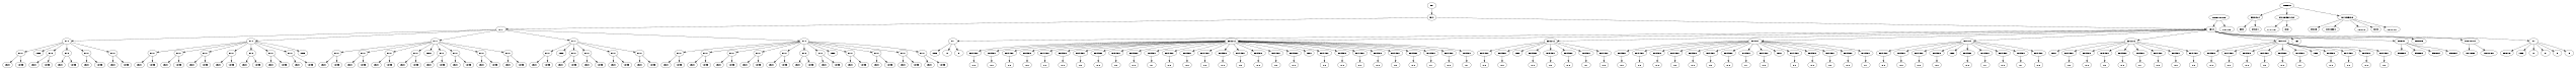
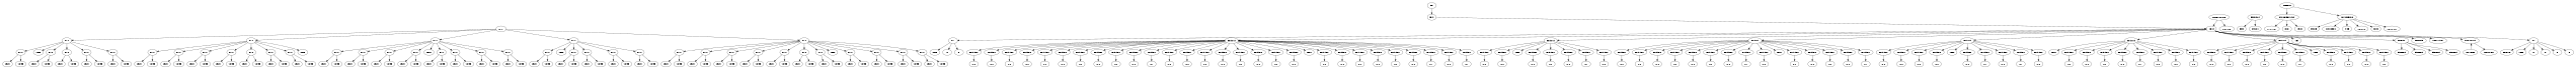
  digraph {
    fontname=Lato
    node [fontname=Lato]
    edge [fontname=Lato]
    n1 [label=TEI]
    n2 [label=text]
    n3 [label=front]
    n4 [label=body]
    n5 [label=fileDesc]
    n6 [label=titleStmt]
    n7 [label=publicationStmt]
    n8 [label=SourceDesc]
    n9 [label=title]
    n10 [label=author]
    n11 [label=publisher]
    n12 [label=idno]
+   n13 [label=rights]
    n14 [label=genre]
    n15 [label=inspiration]
+   n16 [label=type]
    n17 [label=periode]
    n18 [label=taille]
    n19 [label=permalien]
    n20 [label=docTitle]
    n21 [label=docDate]
+   n22 [label=docAuthor]
    n23 [label=docImprint]
    n24 [label=div]
    n25 [label=div]
    n26 [label=castList]
    n27 [label=castList]
    n28 [label=castList]
    n29 [label=castList]
    n30 [label=castList]
    n31 [label=castList]
    n32 [label=set]
    n33 [label=div1]
    n34 [label=div1]
    n35 [label=div1]
    n36 [label=div1]
    n37 [label=div1]
    n38 [label=titlePart]
    n39 [label=titlePart]
    n40 [label=titlePart]
    n41 [label=titlePart]
    n42 [label=privilege]
    n43 [label=imprimeur]
    n44 [label=performance]
    n45 [label=premiere]
    n46 [label=adresse]
    n47 [label=head]
    n48 [label=p]
    n49 [label=p]
    n50 [label=p]
    n51 [label=p]
    n52 [label=head]
    n53 [label=p]
    n54 [label=p]
    n55 [label=head]
    n56 [label=castItem]
    n57 [label=castItem]
    n58 [label=castItem]
    n59 [label=castItem]
    n60 [label=castItem]
    n61 [label=castItem]
    n62 [label=castItem]
    n63 [label=castItem]
    n64 [label=castItem]
    n65 [label=castItem]
    n66 [label=castItem]
    n67 [label=castItem]
    n68 [label=castItem]
    n69 [label=castItem]
    n70 [label=castItem]
    n71 [label=castItem]
    n72 [label=castItem]
    n73 [label=castItem]
    n74 [label=castItem]
    n75 [label=castItem]
    n76 [label=castItem]
    n77 [label=castItem]
    n78 [label=castItem]
    n79 [label=castItem]
    n80 [label=castItem]
    n81 [label=castItem]
    n82 [label=castItem]
    n83 [label=castItem]
    n84 [label=head]
    n85 [label=castItem]
    n86 [label=castItem]
    n87 [label=castItem]
    n88 [label=castItem]
    n89 [label=castItem]
    n90 [label=castItem]
    n91 [label=castItem]
    n92 [label=head]
    n93 [label=castItem]
    n94 [label=castItem]
    n95 [label=castItem]
    n96 [label=castItem]
    n97 [label=castItem]
    n98 [label=castItem]
    n99 [label=castItem]
    n100 [label=castItem]
    n101 [label=castItem]
    n102 [label=castItem]
    n103 [label=castItem]
    n104 [label=castItem]
    n105 [label=castItem]
    n106 [label=castItem]
    n107 [label=head]
    n108 [label=castItem]
    n109 [label=castItem]
    n110 [label=castItem]
    n111 [label=castItem]
    n112 [label=castItem]
    n113 [label=castItem]
    n114 [label=castItem]
    n115 [label=castItem]
    n116 [label=castItem]
    n117 [label=head]
    n118 [label=castItem]
    n119 [label=castItem]
    n120 [label=castItem]
    n121 [label=castItem]
    n122 [label=castItem]
    n123 [label=castItem]
    n124 [label=castItem]
    n125 [label=castItem]
    n126 [label=head]
    n127 [label=castItem]
    n128 [label=castItem]
    n129 [label=castItem]
    n130 [label=castItem]
    n131 [label=castItem]
    n132 [label=castItem]
    n133 [label=castItem]
    n134 [label=castItem]
    n135 [label=castItem]
    n136 [label=castItem]
    n137 [label=role]
    n138 [label=role]
    n139 [label=role]
    n140 [label=role]
    n141 [label=role]
    n142 [label=role]
    n143 [label=role]
    n144 [label=role]
    n145 [label=role]
    n146 [label=role]
    n147 [label=role]
    n148 [label=role]
    n149 [label=role]
    n150 [label=role]
    n151 [label=role]
    n152 [label=role]
    n153 [label=role]
    n154 [label=role]
    n155 [label=role]
    n156 [label=role]
    n157 [label=role]
    n158 [label=role]
    n159 [label=role]
    n160 [label=role]
    n161 [label=role]
    n162 [label=role]
    n163 [label=role]
    n164 [label=role]
    n165 [label=role]
    n166 [label=role]
    n167 [label=role]
    n168 [label=role]
    n169 [label=role]
    n170 [label=role]
    n171 [label=role]
    n172 [label=role]
    n173 [label=role]
    n174 [label=role]
    n175 [label=role]
    n176 [label=role]
    n177 [label=role]
    n178 [label=role]
    n179 [label=role]
    n180 [label=role]
    n181 [label=role]
    n182 [label=role]
    n183 [label=role]
    n184 [label=role]
    n185 [label=role]
    n186 [label=role]
    n187 [label=role]
    n188 [label=role]
    n189 [label=role]
    n190 [label=role]
    n191 [label=role]
    n192 [label=role]
    n193 [label=role]
    n194 [label=role]
    n195 [label=role]
    n196 [label=role]
    n197 [label=role]
    n198 [label=role]
    n199 [label=role]
    n200 [label=role]
    n201 [label=role]
    n202 [label=role]
    n203 [label=role]
    n204 [label=role]
    n205 [label=role]
    n206 [label=role]
    n207 [label=role]
    n208 [label=role]
    n209 [label=role]
    n210 [label=role]
    n211 [label=role]
    n212 [label=role]
    n213 [label=head]
    n214 [label=div2]
    n215 [label=div2]
    n216 [label=div2]
    n217 [label=div2]
    n218 [label=div2]
    n219 [label=head]
    n220 [label=div2]
    n221 [label=div2]
    n222 [label=div2]
    n223 [label=div2]
    n224 [label=div2]
    n225 [label=div2]
    n226 [label=div2]
    n227 [label=head]
    n228 [label=div2]
    n229 [label=div2]
    n230 [label=div2]
    n231 [label=div2]
    n232 [label=div2]
    n233 [label=div2]
    n234 [label=div2]
    n235 [label=div2]
    n236 [label=head]
    n237 [label=div2]
    n238 [label=div2]
    n239 [label=div2]
    n240 [label=div2]
    n241 [label=div2]
    n242 [label=head]
    n243 [label=div2]
    n244 [label=div2]
    n245 [label=div2]
    n246 [label=div2]
    n247 [label=div2]
    n248 [label=div2]
    n249 [label=div2]
    n250 [label=div2]
    n251 [label=div2]
    n252 [label=div2]
    n253 [label=div2]
    n254 [label=head]
    n255 [label=stage]
    n256 [label=head]
    n257 [label=stage]
    n258 [label=head]
    n259 [label=stage]
    n260 [label=head]
    n261 [label=stage]
    n262 [label=head]
    n263 [label=stage]
    n264 [label=head]
    n265 [label=stage]
    n266 [label=head]
    n267 [label=stage]
    n268 [label=head]
    n269 [label=stage]
    n270 [label=head]
    n271 [label=stage]
    n272 [label=head]
    n273 [label=stage]
    n274 [label=head]
    n275 [label=stage]
    n276 [label=head]
    n277 [label=stage]
    n278 [label=head]
    n279 [label=stage]
    n280 [label=head]
    n281 [label=stage]
    n282 [label=head]
    n283 [label=stage]
    n284 [label=head]
    n285 [label=stage]
    n286 [label=head]
    n287 [label=stage]
    n288 [label=head]
    n289 [label=stage]
    n290 [label=head]
    n291 [label=stage]
    n292 [label=head]
    n293 [label=stage]
    n294 [label=head]
    n295 [label=stage]
    n296 [label=head]
    n297 [label=stage]
    n298 [label=head]
    n299 [label=stage]
    n300 [label=head]
    n301 [label=stage]
    n302 [label=head]
    n303 [label=stage]
    n304 [label=head]
    n305 [label=stage]
    n306 [label=head]
    n307 [label=stage]
    n308 [label=head]
    n309 [label=stage]
    n310 [label=head]
    n311 [label=stage]
    n312 [label=head]
    n313 [label=stage]
    n314 [label=head]
    n315 [label=stage]
    n316 [label=head]
    n317 [label=stage]
    n318 [label=head]
    n319 [label=stage]
    n320 [label=head]
    n321 [label=stage]
    n322 [label=head]
    n323 [label=stage]
    n324 [label=head]
    n325 [label=stage]
    n1 -> n2
    n2 -> n3
-   n2 -> n4
    n3 -> n20
    n3 -> n21
+   n3 -> n22
    n3 -> n23
    n3 -> n24
    n3 -> n25
    n3 -> n26
    n3 -> n27
    n3 -> n28
    n3 -> n29
    n3 -> n30
    n3 -> n31
    n3 -> n32
    n4 -> n33
    n4 -> n34
    n4 -> n35
    n4 -> n36
    n4 -> n37
-   n5 -> n6
    n5 -> n7
    n5 -> n8
    n6 -> n9
    n6 -> n10
    n7 -> n11
    n7 -> n12
+   n7 -> n13
    n8 -> n14
    n8 -> n15
+   n8 -> n16
    n8 -> n17
    n8 -> n18
    n8 -> n19
    n20 -> n38
    n20 -> n39
    n20 -> n40
    n20 -> n41
-   n23 -> n42
+   n42 -> n23
    n23 -> n43
    n24 -> n46
    n24 -> n47
    n24 -> n48
    n24 -> n49
    n24 -> n50
    n24 -> n51
    n25 -> n52
    n25 -> n53
    n25 -> n54
    n26 -> n55
    n26 -> n56
    n26 -> n57
    n26 -> n58
    n26 -> n59
    n26 -> n60
    n26 -> n61
    n26 -> n62
    n26 -> n63
    n26 -> n64
    n26 -> n65
    n26 -> n66
    n26 -> n67
    n26 -> n68
    n26 -> n69
    n26 -> n70
    n26 -> n71
    n26 -> n72
    n26 -> n73
    n26 -> n74
    n26 -> n75
    n26 -> n76
    n26 -> n77
    n26 -> n78
    n26 -> n79
    n26 -> n80
    n26 -> n81
    n26 -> n82
    n26 -> n83
    n27 -> n84
    n27 -> n85
    n27 -> n86
    n27 -> n87
    n27 -> n88
    n27 -> n89
    n27 -> n90
    n27 -> n91
    n28 -> n92
    n28 -> n93
    n28 -> n94
    n28 -> n95
    n28 -> n96
    n28 -> n97
    n28 -> n98
    n28 -> n99
    n28 -> n100
    n28 -> n101
    n28 -> n102
    n28 -> n103
    n28 -> n104
    n28 -> n105
    n28 -> n106
    n29 -> n107
    n29 -> n108
    n29 -> n109
    n29 -> n110
    n29 -> n111
    n29 -> n112
    n29 -> n113
    n29 -> n114
    n29 -> n115
    n29 -> n116
    n30 -> n117
    n30 -> n118
    n30 -> n119
    n30 -> n120
    n30 -> n121
    n30 -> n122
    n30 -> n123
    n30 -> n124
    n30 -> n125
    n31 -> n126
    n31 -> n127
    n31 -> n128
    n31 -> n129
    n31 -> n130
    n31 -> n131
    n31 -> n132
    n31 -> n133
    n31 -> n134
    n31 -> n135
    n31 -> n136
    n33 -> n213
    n33 -> n214
    n33 -> n215
    n33 -> n216
    n33 -> n217
    n33 -> n218
    n34 -> n219
    n34 -> n220
    n34 -> n221
    n34 -> n222
    n34 -> n223
    n34 -> n224
    n34 -> n225
    n34 -> n226
    n35 -> n227
    n35 -> n228
    n35 -> n229
    n35 -> n230
    n35 -> n231
    n35 -> n232
    n35 -> n233
    n35 -> n234
    n35 -> n235
    n36 -> n236
    n36 -> n237
    n36 -> n238
    n36 -> n239
    n36 -> n240
    n36 -> n241
    n37 -> n242
    n37 -> n243
    n37 -> n244
    n37 -> n245
    n37 -> n246
    n37 -> n247
    n37 -> n248
    n37 -> n249
    n37 -> n250
    n37 -> n251
    n37 -> n252
    n37 -> n253
    n44 -> n3
    n44 -> n45
    n56 -> n137
    n57 -> n138
    n58 -> n139
    n59 -> n140
    n60 -> n141
    n61 -> n142
    n62 -> n143
    n63 -> n144
    n64 -> n145
    n65 -> n146
    n66 -> n147
    n67 -> n148
    n68 -> n149
    n69 -> n150
    n70 -> n151
    n71 -> n152
    n72 -> n153
    n73 -> n154
    n74 -> n155
    n75 -> n156
    n76 -> n157
    n77 -> n158
    n78 -> n159
    n79 -> n160
    n80 -> n161
    n81 -> n162
    n82 -> n163
    n83 -> n164
    n85 -> n165
    n86 -> n166
    n87 -> n167
    n88 -> n168
    n89 -> n169
    n90 -> n170
    n91 -> n171
    n93 -> n172
    n94 -> n173
    n95 -> n174
    n96 -> n175
    n97 -> n176
    n98 -> n177
    n99 -> n178
    n100 -> n179
    n101 -> n180
    n102 -> n181
    n103 -> n182
    n104 -> n183
    n105 -> n184
    n106 -> n185
    n108 -> n186
    n109 -> n187
    n110 -> n188
    n111 -> n189
    n112 -> n190
    n113 -> n191
    n114 -> n192
    n115 -> n193
    n116 -> n194
    n118 -> n195
    n119 -> n196
    n120 -> n197
    n121 -> n198
    n122 -> n199
    n123 -> n200
    n124 -> n201
    n125 -> n202
    n127 -> n203
    n128 -> n204
    n129 -> n205
    n130 -> n206
    n131 -> n207
    n132 -> n208
    n133 -> n209
    n134 -> n210
    n135 -> n211
    n136 -> n212
    n214 -> n254
    n214 -> n255
    n215 -> n256
    n215 -> n257
    n216 -> n258
    n216 -> n259
    n217 -> n260
    n217 -> n261
    n218 -> n262
    n218 -> n263
    n220 -> n264
    n220 -> n265
    n221 -> n266
    n221 -> n267
    n222 -> n268
    n222 -> n269
    n223 -> n270
    n223 -> n271
    n224 -> n272
    n224 -> n273
    n225 -> n274
    n225 -> n275
    n226 -> n276
    n226 -> n277
    n228 -> n278
    n228 -> n279
    n229 -> n280
    n229 -> n281
    n230 -> n282
    n230 -> n283
    n231 -> n284
    n231 -> n285
    n232 -> n286
    n232 -> n287
    n233 -> n288
    n233 -> n289
    n234 -> n290
    n234 -> n291
    n235 -> n292
    n235 -> n293
    n237 -> n294
    n237 -> n295
    n238 -> n296
    n238 -> n297
    n239 -> n298
    n239 -> n299
    n240 -> n300
    n240 -> n301
    n241 -> n302
    n241 -> n303
    n243 -> n304
    n243 -> n305
    n244 -> n306
    n244 -> n307
    n245 -> n308
    n245 -> n309
    n246 -> n310
    n246 -> n311
    n247 -> n312
    n247 -> n313
    n248 -> n314
    n248 -> n315
    n249 -> n316
    n249 -> n317
    n250 -> n318
    n250 -> n319
    n251 -> n320
    n251 -> n321
    n252 -> n322
    n252 -> n323
    n253 -> n324
    n253 -> n325
  }
